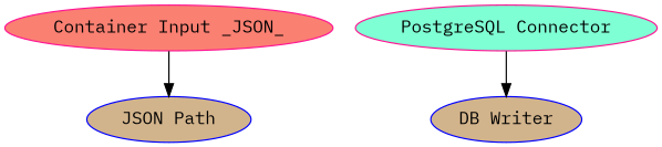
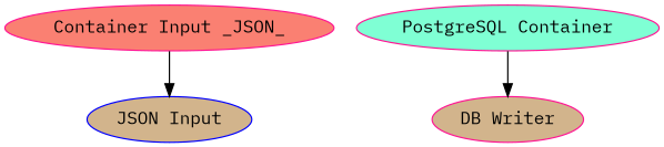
  digraph {
    fontname="IBM Plex Mono"
    rankdir=TB
    node [color=deeppink fillcolor=tan fontname="IBM Plex Mono" style=filled]
    edge [fontname="IBM Plex Mono"]
    n1 [fillcolor=salmon label="Container Input _JSON_"]
-   n2 [color=blue label="JSON Path"]
-   n3 [fillcolor=aquamarine label="PostgreSQL Connector"]
-   n4 [color=blue label="DB Writer"]
+   n2 [color=blue label="JSON Input"]
+   n3 [fillcolor=aquamarine label="PostgreSQL Container"]
+   n4 [label="DB Writer"]
    n1 -> n2
    n3 -> n4
  }
